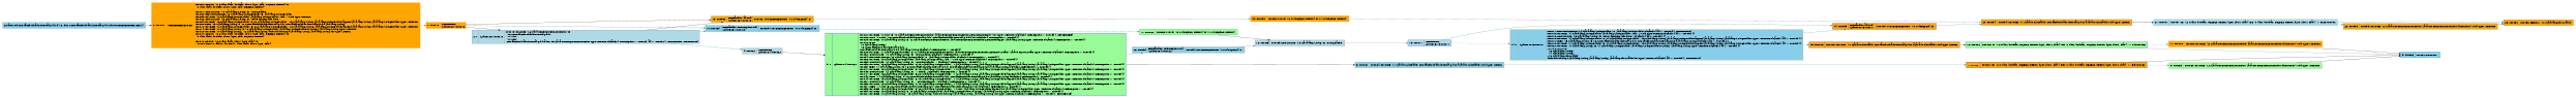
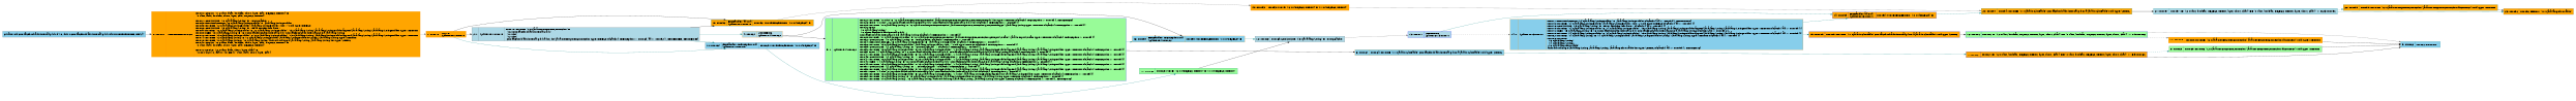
  digraph {
    rankdir=LR
    node [color=darkorange fillcolor=orange shape=record style=filled]
    edge [color=black]
    n1 [label="{0\:\ 0x0000|MTH_ENTER_BLOCK\l|0x0000: CONST  (r1 I:?[int, float, boolean, short, byte, char, OBJECT, ARRAY]) = \l  (0 ?[int, float, boolean, short, byte, char, OBJECT, ARRAY])\l \l0x0001: CONST_STR  (r0 I:java.lang.String) =  \"ProxyCache\" \l0x0003: NEW_INSTANCE  (r2 I:java.lang.StringBuilder) =  java.lang.StringBuilder \l0x0005: INVOKE  (r2 I:java.lang.StringBuilder) java.lang.StringBuilder.\<init\>():void type: DIRECT \l0x0008: CONST_STR  (r3 I:java.lang.String) =  \"Read content info from \" \l0x000a: INVOKE  (r2 I:java.lang.StringBuilder) = (r2 I:java.lang.StringBuilder), (r3 I:java.lang.String) java.lang.StringBuilder.append(java.lang.String):java.lang.StringBuilder type: VIRTUAL \l0x000e: IGET  (r3 I:java.lang.String) = (r6 I:com.facebook.ads.internal.p.b.h) com.facebook.ads.internal.p.b.h.a java.lang.String \l0x0010: INVOKE  (r2 I:java.lang.StringBuilder) = (r2 I:java.lang.StringBuilder), (r3 I:java.lang.String) java.lang.StringBuilder.append(java.lang.String):java.lang.StringBuilder type: VIRTUAL \l0x0014: INVOKE  (r2 I:java.lang.String) = (r2 I:java.lang.StringBuilder) java.lang.StringBuilder.toString():java.lang.String type: VIRTUAL \l0x0018: INVOKE  (r0 I:java.lang.String), (r2 I:java.lang.String) android.util.Log.d(java.lang.String, java.lang.String):int type: STATIC \l0x001b: CONST  (r0 I:?[int, float, boolean, short, byte, char, OBJECT, ARRAY]) = \l  (0 ?[int, float, boolean, short, byte, char, OBJECT, ARRAY])\l \l0x001c: CONST  (r2 I:?[int, float, short, byte, char]) = \l  (10000(0x2710, float:1.4013E\-41) ?[int, float, short, byte, char])\l \l}"]
-   n2 [label="{1\:\ 0x001e|SYNTHETIC\lSplitter:B:1:0x001e\l}"]
+   n2 [label="{1\:\ 0x001e|LEAVE\lSplitter:B:1:0x001e\l}"]
    n3 [color=gray40 fillcolor=lightblue label="{2\:\ ?|Splitter:B:1:0x001e\l|0x001e: INVOKE  (r2 I:java.net.HttpURLConnection) = \l  (r6 I:com.facebook.ads.internal.p.b.h)\l  (r0 I:int)\l  (r2 I:int)\l com.facebook.ads.internal.p.b.h.a(int, int):java.net.HttpURLConnection type: DIRECT A[Catch:\{ IOException \-\> 0x006d, all \-\> 0x0092 \}, TRY_ENTER, TRY_LEAVE]\l}"]
    n4 [color=gray40 fillcolor=skyblue label="{10\:\ 0x006d|ExcHandler: IOException null\lSplitter:B:1:0x001e\l|0x006d: MOVE_EXCEPTION  (r0 I:?[OBJECT]) =  \l}"]
    n5 [color=teal label="{18\:\ 0x0092|ExcHandler: all null\lSplitter:B:1:0x001e\l|0x0092: MOVE_EXCEPTION  (r0 I:?[OBJECT]) =  \l}"]
    n6 [fillcolor=lightblue label="{4\:\ 0x0022|SYNTHETIC\lSplitter:B:4:0x0022\l}"]
    n7 [color=teal fillcolor=palegreen label="{11\:\ 0x006e|0x006e: MOVE  (r2 I:?[OBJECT, ARRAY]) = (r1 I:?[OBJECT, ARRAY]) \l}"]
    n8 [label="{19\:\ 0x0093|0x0093: MOVE  (r2 I:?[OBJECT, ARRAY]) = (r1 I:?[OBJECT, ARRAY]) \l}"]
    n9 [color=blue fillcolor=palegreen label="{5\:\ ?|Splitter:B:4:0x0022\l|0x0022: INVOKE  (r0 I:int) = (r2 I:java.net.HttpURLConnection) java.net.HttpURLConnection.getContentLength():int type: VIRTUAL A[Catch:\{ IOException \-\> 0x009f \}, TRY_ENTER]\l0x0026: IPUT  (r0 I:int), (r6 I:com.facebook.ads.internal.p.b.h) com.facebook.ads.internal.p.b.h.d int A[Catch:\{ IOException \-\> 0x009f \}]\l0x0028: INVOKE  (r0 I:java.lang.String) = (r2 I:java.net.HttpURLConnection) java.net.HttpURLConnection.getContentType():java.lang.String type: VIRTUAL A[Catch:\{ IOException \-\> 0x009f \}]\l0x002c: IPUT  \l  (r0 I:java.lang.String)\l  (r6 I:com.facebook.ads.internal.p.b.h)\l com.facebook.ads.internal.p.b.h.e java.lang.String A[Catch:\{ IOException \-\> 0x009f \}]\l0x002e: INVOKE  (r1 I:java.io.InputStream) = (r2 I:java.net.HttpURLConnection) java.net.HttpURLConnection.getInputStream():java.io.InputStream type: VIRTUAL A[Catch:\{ IOException \-\> 0x009f \}]\l0x0032: CONST_STR  (r0 I:java.lang.String) =  \"ProxyCache\" A[Catch:\{ IOException \-\> 0x009f \}]\l0x0034: NEW_INSTANCE  (r3 I:java.lang.StringBuilder) =  java.lang.StringBuilder A[Catch:\{ IOException \-\> 0x009f \}]\l0x0036: INVOKE  (r3 I:java.lang.StringBuilder) java.lang.StringBuilder.\<init\>():void type: DIRECT A[Catch:\{ IOException \-\> 0x009f \}]\l0x0039: CONST_STR  (r4 I:java.lang.String) =  \"Content info for `\" A[Catch:\{ IOException \-\> 0x009f \}]\l0x003b: INVOKE  (r3 I:java.lang.StringBuilder) = (r3 I:java.lang.StringBuilder), (r4 I:java.lang.String) java.lang.StringBuilder.append(java.lang.String):java.lang.StringBuilder type: VIRTUAL A[Catch:\{ IOException \-\> 0x009f \}]\l0x003f: IGET  (r4 I:java.lang.String) = (r6 I:com.facebook.ads.internal.p.b.h) com.facebook.ads.internal.p.b.h.a java.lang.String A[Catch:\{ IOException \-\> 0x009f \}]\l0x0041: INVOKE  (r3 I:java.lang.StringBuilder) = (r3 I:java.lang.StringBuilder), (r4 I:java.lang.String) java.lang.StringBuilder.append(java.lang.String):java.lang.StringBuilder type: VIRTUAL A[Catch:\{ IOException \-\> 0x009f \}]\l0x0045: CONST_STR  (r4 I:java.lang.String) =  \"`: mime: \" A[Catch:\{ IOException \-\> 0x009f \}]\l0x0047: INVOKE  (r3 I:java.lang.StringBuilder) = (r3 I:java.lang.StringBuilder), (r4 I:java.lang.String) java.lang.StringBuilder.append(java.lang.String):java.lang.StringBuilder type: VIRTUAL A[Catch:\{ IOException \-\> 0x009f \}]\l0x004b: IGET  (r4 I:java.lang.String) = (r6 I:com.facebook.ads.internal.p.b.h) com.facebook.ads.internal.p.b.h.e java.lang.String A[Catch:\{ IOException \-\> 0x009f \}]\l0x004d: INVOKE  (r3 I:java.lang.StringBuilder) = (r3 I:java.lang.StringBuilder), (r4 I:java.lang.String) java.lang.StringBuilder.append(java.lang.String):java.lang.StringBuilder type: VIRTUAL A[Catch:\{ IOException \-\> 0x009f \}]\l0x0051: CONST_STR  (r4 I:java.lang.String) =  \", content\-length: \" A[Catch:\{ IOException \-\> 0x009f \}]\l0x0053: INVOKE  (r3 I:java.lang.StringBuilder) = (r3 I:java.lang.StringBuilder), (r4 I:java.lang.String) java.lang.StringBuilder.append(java.lang.String):java.lang.StringBuilder type: VIRTUAL A[Catch:\{ IOException \-\> 0x009f \}]\l0x0057: IGET  (r4 I:int) = (r6 I:com.facebook.ads.internal.p.b.h) com.facebook.ads.internal.p.b.h.d int A[Catch:\{ IOException \-\> 0x009f \}]\l0x0059: INVOKE  (r3 I:java.lang.StringBuilder) = (r3 I:java.lang.StringBuilder), (r4 I:int) java.lang.StringBuilder.append(int):java.lang.StringBuilder type: VIRTUAL A[Catch:\{ IOException \-\> 0x009f \}]\l0x005d: INVOKE  (r3 I:java.lang.String) = (r3 I:java.lang.StringBuilder) java.lang.StringBuilder.toString():java.lang.String type: VIRTUAL A[Catch:\{ IOException \-\> 0x009f \}]\l0x0061: INVOKE  (r0 I:java.lang.String), (r3 I:java.lang.String) android.util.Log.i(java.lang.String, java.lang.String):int type: STATIC A[Catch:\{ IOException \-\> 0x009f \}, TRY_LEAVE]\l}"]
    n10 [fillcolor=skyblue label="{26\:\ 0x009f|ExcHandler: IOException null\lSplitter:B:4:0x0022\l|0x009f: MOVE_EXCEPTION  (r0 I:?[OBJECT]) =  \l}"]
    n11 [fillcolor=skyblue label="{6\:\ 0x0064|0x0064: INVOKE  (r1 I:java.io.Closeable) com.facebook.ads.internal.p.b.m.a(java.io.Closeable):void type: STATIC \l}"]
    n12 [color=gray40 fillcolor=lightblue label="{12\:\ 0x006f|0x006f: CONST_STR  (r3 I:java.lang.String) =  \"ProxyCache\" \l}"]
    n13 [color=blue label="{7\:\ 0x0067|0x0067: IF  (r2 I:?[int, boolean, OBJECT, ARRAY, byte, short, char]) == (0 ?[int, boolean, OBJECT, ARRAY, byte, short, char])  \-\> B:9:0x006c \l}"]
    n14 [color=gray40 fillcolor=palegreen label="{8\:\ 0x0069|0x0069: INVOKE  (r2 I:java.net.HttpURLConnection) java.net.HttpURLConnection.disconnect():void type: VIRTUAL \l}"]
    n15 [color=teal fillcolor=skyblue label="{9\:\ 0x006c|0x006c: RETURN   \l}"]
    n16 [color=blue fillcolor=lightblue label="{13\:\ 0x0071|SYNTHETIC\lSplitter:B:13:0x0071\l}"]
    n17 [fillcolor=skyblue label="{14\:\ ?|Splitter:B:13:0x0071\l|0x0071: NEW_INSTANCE  (r4 I:java.lang.StringBuilder) =  java.lang.StringBuilder A[Catch:\{ all \-\> 0x009d \}, TRY_ENTER]\l0x0073: INVOKE  (r4 I:java.lang.StringBuilder) java.lang.StringBuilder.\<init\>():void type: DIRECT A[Catch:\{ all \-\> 0x009d \}]\l0x0076: CONST_STR  (r5 I:java.lang.String) =  \"Error fetching info from \" A[Catch:\{ all \-\> 0x009d \}]\l0x0078: INVOKE  (r4 I:java.lang.StringBuilder) = (r4 I:java.lang.StringBuilder), (r5 I:java.lang.String) java.lang.StringBuilder.append(java.lang.String):java.lang.StringBuilder type: VIRTUAL A[Catch:\{ all \-\> 0x009d \}]\l0x007c: IGET  (r5 I:java.lang.String) = (r6 I:com.facebook.ads.internal.p.b.h) com.facebook.ads.internal.p.b.h.a java.lang.String A[Catch:\{ all \-\> 0x009d \}]\l0x007e: INVOKE  (r4 I:java.lang.StringBuilder) = (r4 I:java.lang.StringBuilder), (r5 I:java.lang.String) java.lang.StringBuilder.append(java.lang.String):java.lang.StringBuilder type: VIRTUAL A[Catch:\{ all \-\> 0x009d \}]\l0x0082: INVOKE  (r4 I:java.lang.String) = (r4 I:java.lang.StringBuilder) java.lang.StringBuilder.toString():java.lang.String type: VIRTUAL A[Catch:\{ all \-\> 0x009d \}]\l0x0086: INVOKE  \l  (r3 I:java.lang.String)\l  (r4 I:java.lang.String)\l  (r0 I:java.lang.Throwable)\l android.util.Log.e(java.lang.String, java.lang.String, java.lang.Throwable):int type: STATIC A[Catch:\{ all \-\> 0x009d \}, TRY_LEAVE]\l}"]
    n18 [color=blue label="{24\:\ 0x009d|ExcHandler: all null\lSplitter:B:13:0x0071\l|0x009d: MOVE_EXCEPTION  (r0 I:?[OBJECT]) =  \l}"]
    n19 [color=blue label="{15\:\ 0x0089|0x0089: INVOKE  (r1 I:java.io.Closeable) com.facebook.ads.internal.p.b.m.a(java.io.Closeable):void type: STATIC \l}"]
    n20 [color=teal label="{20\:\ 0x0094|0x0094: INVOKE  (r1 I:java.io.Closeable) com.facebook.ads.internal.p.b.m.a(java.io.Closeable):void type: STATIC \l}"]
    n21 [color=blue fillcolor=palegreen label="{16\:\ 0x008c|0x008c: IF  (r2 I:?[int, boolean, OBJECT, ARRAY, byte, short, char]) == (0 ?[int, boolean, OBJECT, ARRAY, byte, short, char])  \-\> B:9:0x006c \l}"]
    n22 [label="{17\:\ 0x008e|0x008e: INVOKE  (r2 I:java.net.HttpURLConnection) java.net.HttpURLConnection.disconnect():void type: VIRTUAL \l}"]
    n23 [color=teal fillcolor=lightblue label="{21\:\ 0x0097|0x0097: IF  (r2 I:?[int, boolean, OBJECT, ARRAY, byte, short, char]) == (0 ?[int, boolean, OBJECT, ARRAY, byte, short, char])  \-\> B:23:0x009c \l}"]
    n24 [color=teal label="{22\:\ 0x0099|0x0099: INVOKE  (r2 I:java.net.HttpURLConnection) java.net.HttpURLConnection.disconnect():void type: VIRTUAL \l}"]
    n25 [color=gray40 label="{23\:\ 0x009c|0x009c: THROW  (r0 I:java.lang.Throwable) \l}"]
    n26 [color=gray40 fillcolor=skyblue label="{private void com.facebook.ads.internal.p.b.h.d((r6 'this' I:com.facebook.ads.internal.p.b.h A[IMMUTABLE_TYPE, THIS])) }"]
    n1 -> n2 [color=gray40]
    n2 -> n3
    n2 -> n4 [color=teal]
    n2 -> n5
    n3 -> n4 [color=teal]
    n3 -> n5
    n3 -> n6 [color=teal]
    n4 -> n7 [color=teal]
    n5 -> n8 [color=gray40]
    n6 -> n9
+   n6 -> n10
    n7 -> n12
    n8 -> n20 [color=gray40]
    n9 -> n10 [color=teal]
    n9 -> n11
    n10 -> n12 [color=teal]
    n11 -> n13 [color=teal]
    n12 -> n16 [color=gray40]
    n13 -> n14 [color=teal style=dashed]
    n13 -> n15
    n14 -> n15
    n16 -> n17 [color=gray40 style=dashed]
    n16 -> n18 [color=teal]
    n17 -> n18 [color=teal]
    n17 -> n19 [color=teal]
    n18 -> n20 [color=teal]
    n19 -> n21
    n20 -> n23
    n21 -> n15 [color=gray40]
    n21 -> n22 [color=gray40 style=dashed]
    n22 -> n15
    n23 -> n24 [color=teal style=dashed]
    n23 -> n25 [color=teal]
    n24 -> n25
    n26 -> n1
  }
